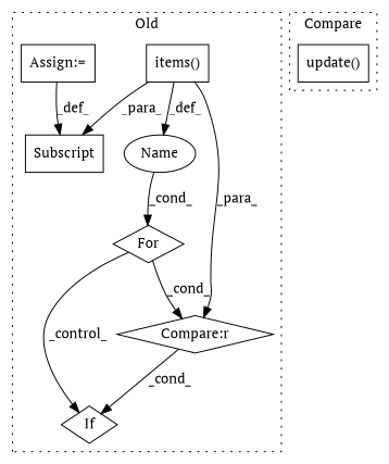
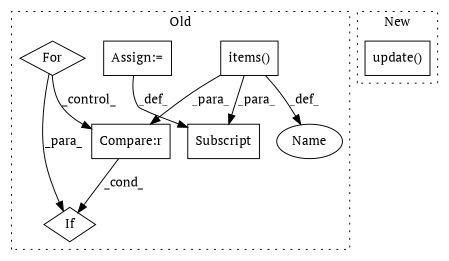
  digraph {
    fontname="PT Serif"
    node [a=75 fontname="PT Serif" l=3 shape=box]
    edge [fontname="PT Serif"]
    n1 [l=23 label="items()" s=32183]
    n2 [a=107 l="4,18" label=For s="32220,32237" shape=diamond]
    n3 [a=68 label="Assign:=" s=32485]
    n4 [a=63 l="16,0" label=Subscript s="32469,0"]
    n5 [a=87 l=4 label=Name s=32224 shape=ellipse]
    n6 [a=96 label=If s=32412 shape=diamond]
-   n7 [a=40 l=32 label="Compare:r" s=32415 shape=diamond]
+   n7 [a=40 l=32 label="Compare:r" s=32415]
    n8 [l="18,1" label="update()" s="32198,32222"]
    subgraph cluster_1 {
      label=Old
      style=dotted
      n1
      n2
      n3
      n4
      n5
      n6
      n7
    }
    subgraph cluster_2 {
-     label=Compare
+     label=New
      style=dotted
      n8
    }
    n1 -> n4 [label=_para_]
    n1 -> n5 [label=_def_]
    n1 -> n7 [label=_para_]
-   n2 -> n6 [label=_control_]
-   n2 -> n7 [label=_cond_]
+   n2 -> n6 [label=_para_]
+   n2 -> n7 [label=_control_]
    n3 -> n4 [label=_def_]
-   n5 -> n2 [label=_cond_]
    n7 -> n6 [label=_cond_]
  }
